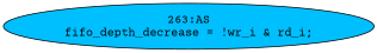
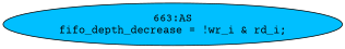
  strict digraph {
    fontname="Courier Prime"
-   n1 [ast="<pyverilog.vparser.ast.Assign object at 0x7f35d5da3e50>" def_var="['fifo_depth_decrease']" fillcolor=deepskyblue label="263:AS\nfifo_depth_decrease = !wr_i & rd_i;" statements="[]" style=filled typ=Assign use_var="['wr_i', 'rd_i']" fontname="Courier Prime"]
+   n1 [ast="<pyverilog.vparser.ast.Assign object at 0x7f35d5da3e50>" def_var="['fifo_depth_decrease']" fillcolor=deepskyblue label="663:AS\nfifo_depth_decrease = !wr_i & rd_i;" statements="[]" style=filled typ=Assign use_var="['wr_i', 'rd_i']" fontname="Courier Prime"]
  }
